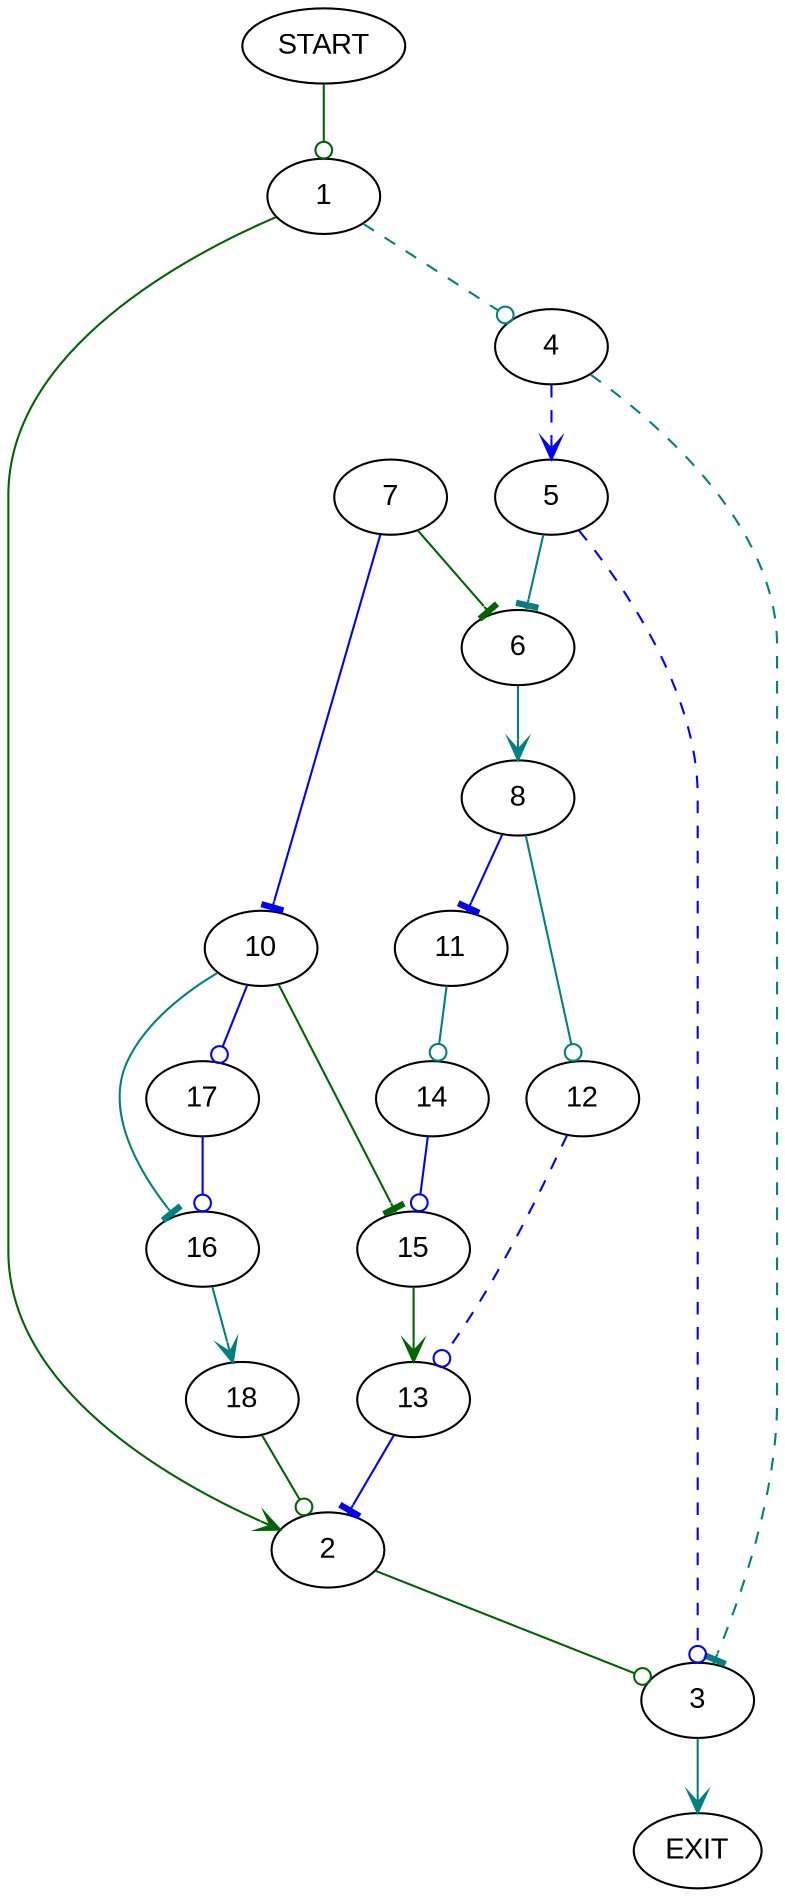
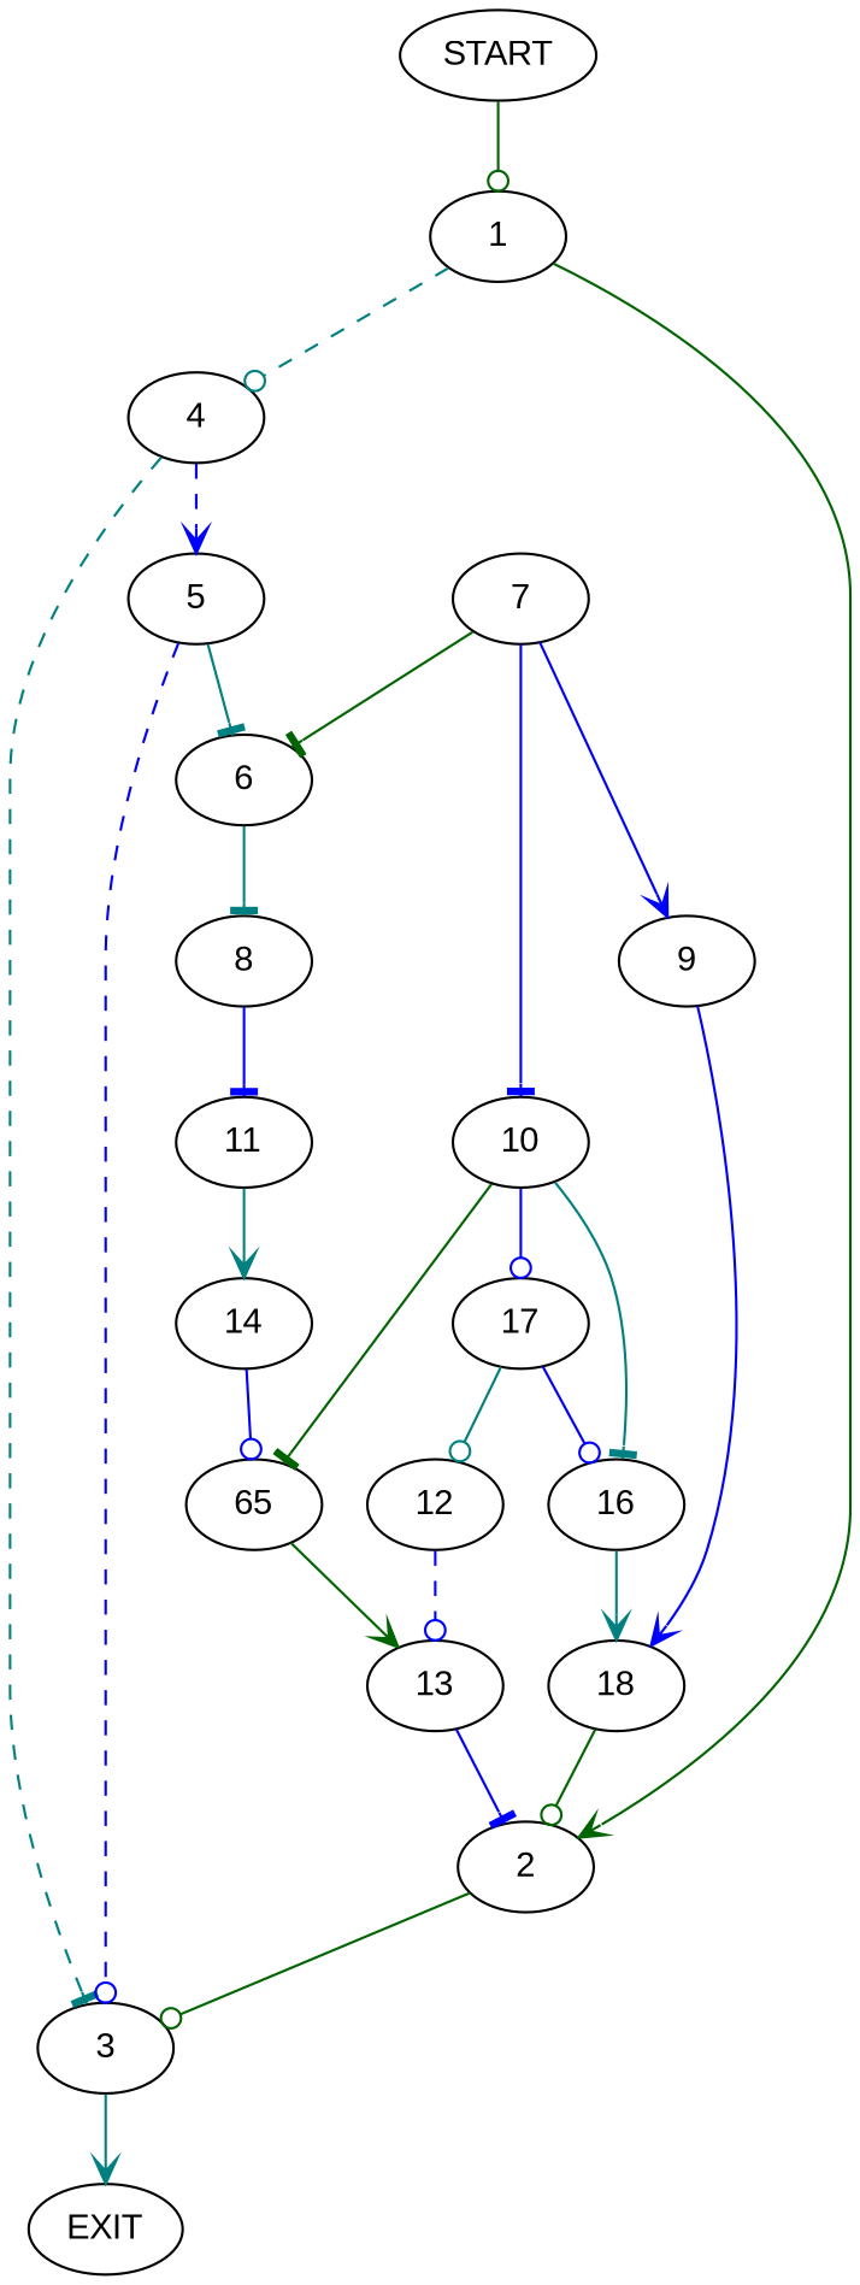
  digraph {
    fontname="Liberation Sans"
    node [fontname="Liberation Sans"]
    edge [arrowhead=odot color=blue fontname="Liberation Sans" style=solid]
    n1 [label=START]
    1
    2
    4
    n5 [label=EXIT]
    3
    5
    6
    8
    7
+   9
    10
    11
    12
    18
    16
    17
-   15
+   15 [label=65]
    14
    13
    n1 -> 1 [color=darkgreen]
    1 -> 2 [arrowhead=vee color=darkgreen]
    1 -> 4 [color=teal style=dashed]
    2 -> 3 [color=darkgreen]
    4 -> 3 [arrowhead=tee color=teal style=dashed]
    4 -> 5 [arrowhead=vee style=dashed]
    3 -> n5 [arrowhead=vee color=teal]
    5 -> 3 [style=dashed]
    5 -> 6 [arrowhead=tee color=teal]
-   6 -> 8 [arrowhead=vee color=teal]
+   6 -> 8 [arrowhead=tee color=teal]
    8 -> 11 [arrowhead=tee]
-   8 -> 12 [color=teal]
+   17 -> 12 [color=teal]
    7 -> 6 [arrowhead=tee color=darkgreen]
+   7 -> 9 [arrowhead=vee]
    7 -> 10 [arrowhead=tee]
+   9 -> 18 [arrowhead=vee]
    10 -> 16 [arrowhead=tee color=teal]
    10 -> 17
    10 -> 15 [arrowhead=tee color=darkgreen]
-   11 -> 14 [color=teal]
+   11 -> 14 [arrowhead=vee color=teal]
    12 -> 13 [style=dashed]
    18 -> 2 [color=darkgreen]
    16 -> 18 [arrowhead=vee color=teal]
    17 -> 16
    15 -> 13 [arrowhead=vee color=darkgreen]
    14 -> 15
    13 -> 2 [arrowhead=tee]
  }
